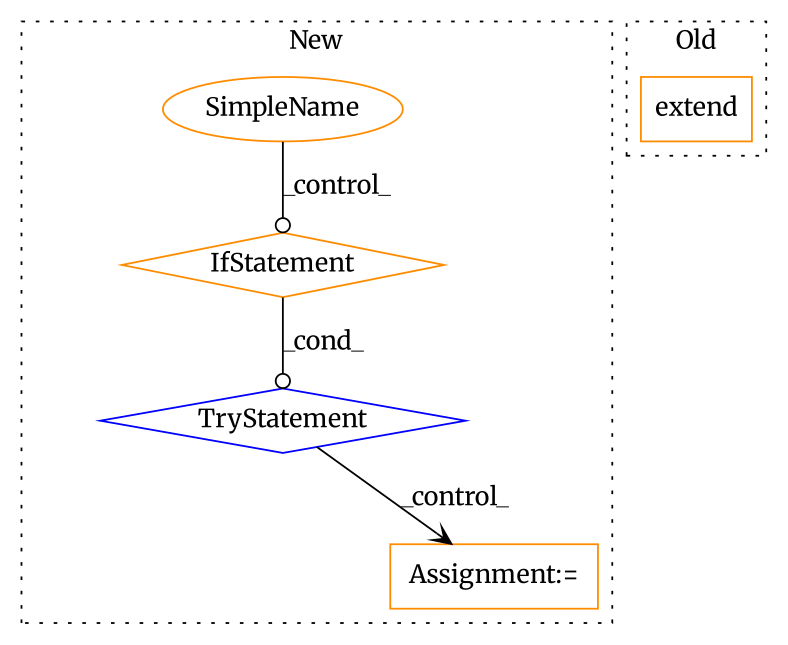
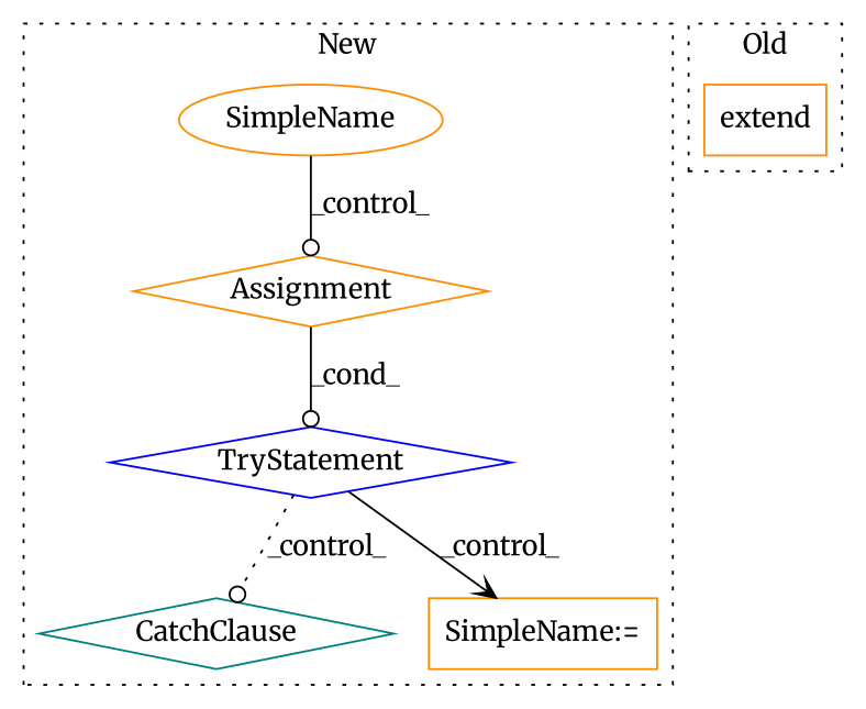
  digraph {
    fontname=Merriweather
    node [color=darkorange fontname=Merriweather shape=diamond]
    edge [arrowhead=odot fontname=Merriweather style=solid]
    n1 [a=54 color=blue l=4 label=TryStatement s=65282]
-   n3 [a=7 l=1 label="Assignment:=" s=65385 shape=box]
-   n4 [a=25 l="4,2" label=IfStatement s="64789,64822"]
+   n2 [a=12 color=teal l="15,2" label=CatchClause s="65519,65573"]
+   n3 [a=7 l=1 label="SimpleName:=" s=65385 shape=box]
+   n4 [a=25 l="4,2" label=Assignment s="64789,64822"]
    n5 [a=42 label=SimpleName shape=ellipse]
    n6 [a=32 l="7,1" label=extend s="61240,61284" shape=box]
    subgraph cluster_1 {
      label=New
      style=dotted
      n1
+     n2
      n3
      n4
      n5
    }
    subgraph cluster_2 {
      label=Old
      style=dotted
      n6
    }
+   n1 -> n2 [label=_control_ style=dotted]
    n1 -> n3 [arrowhead=vee label=_control_]
    n4 -> n1 [label=_cond_]
    n5 -> n4 [label=_control_]
  }
